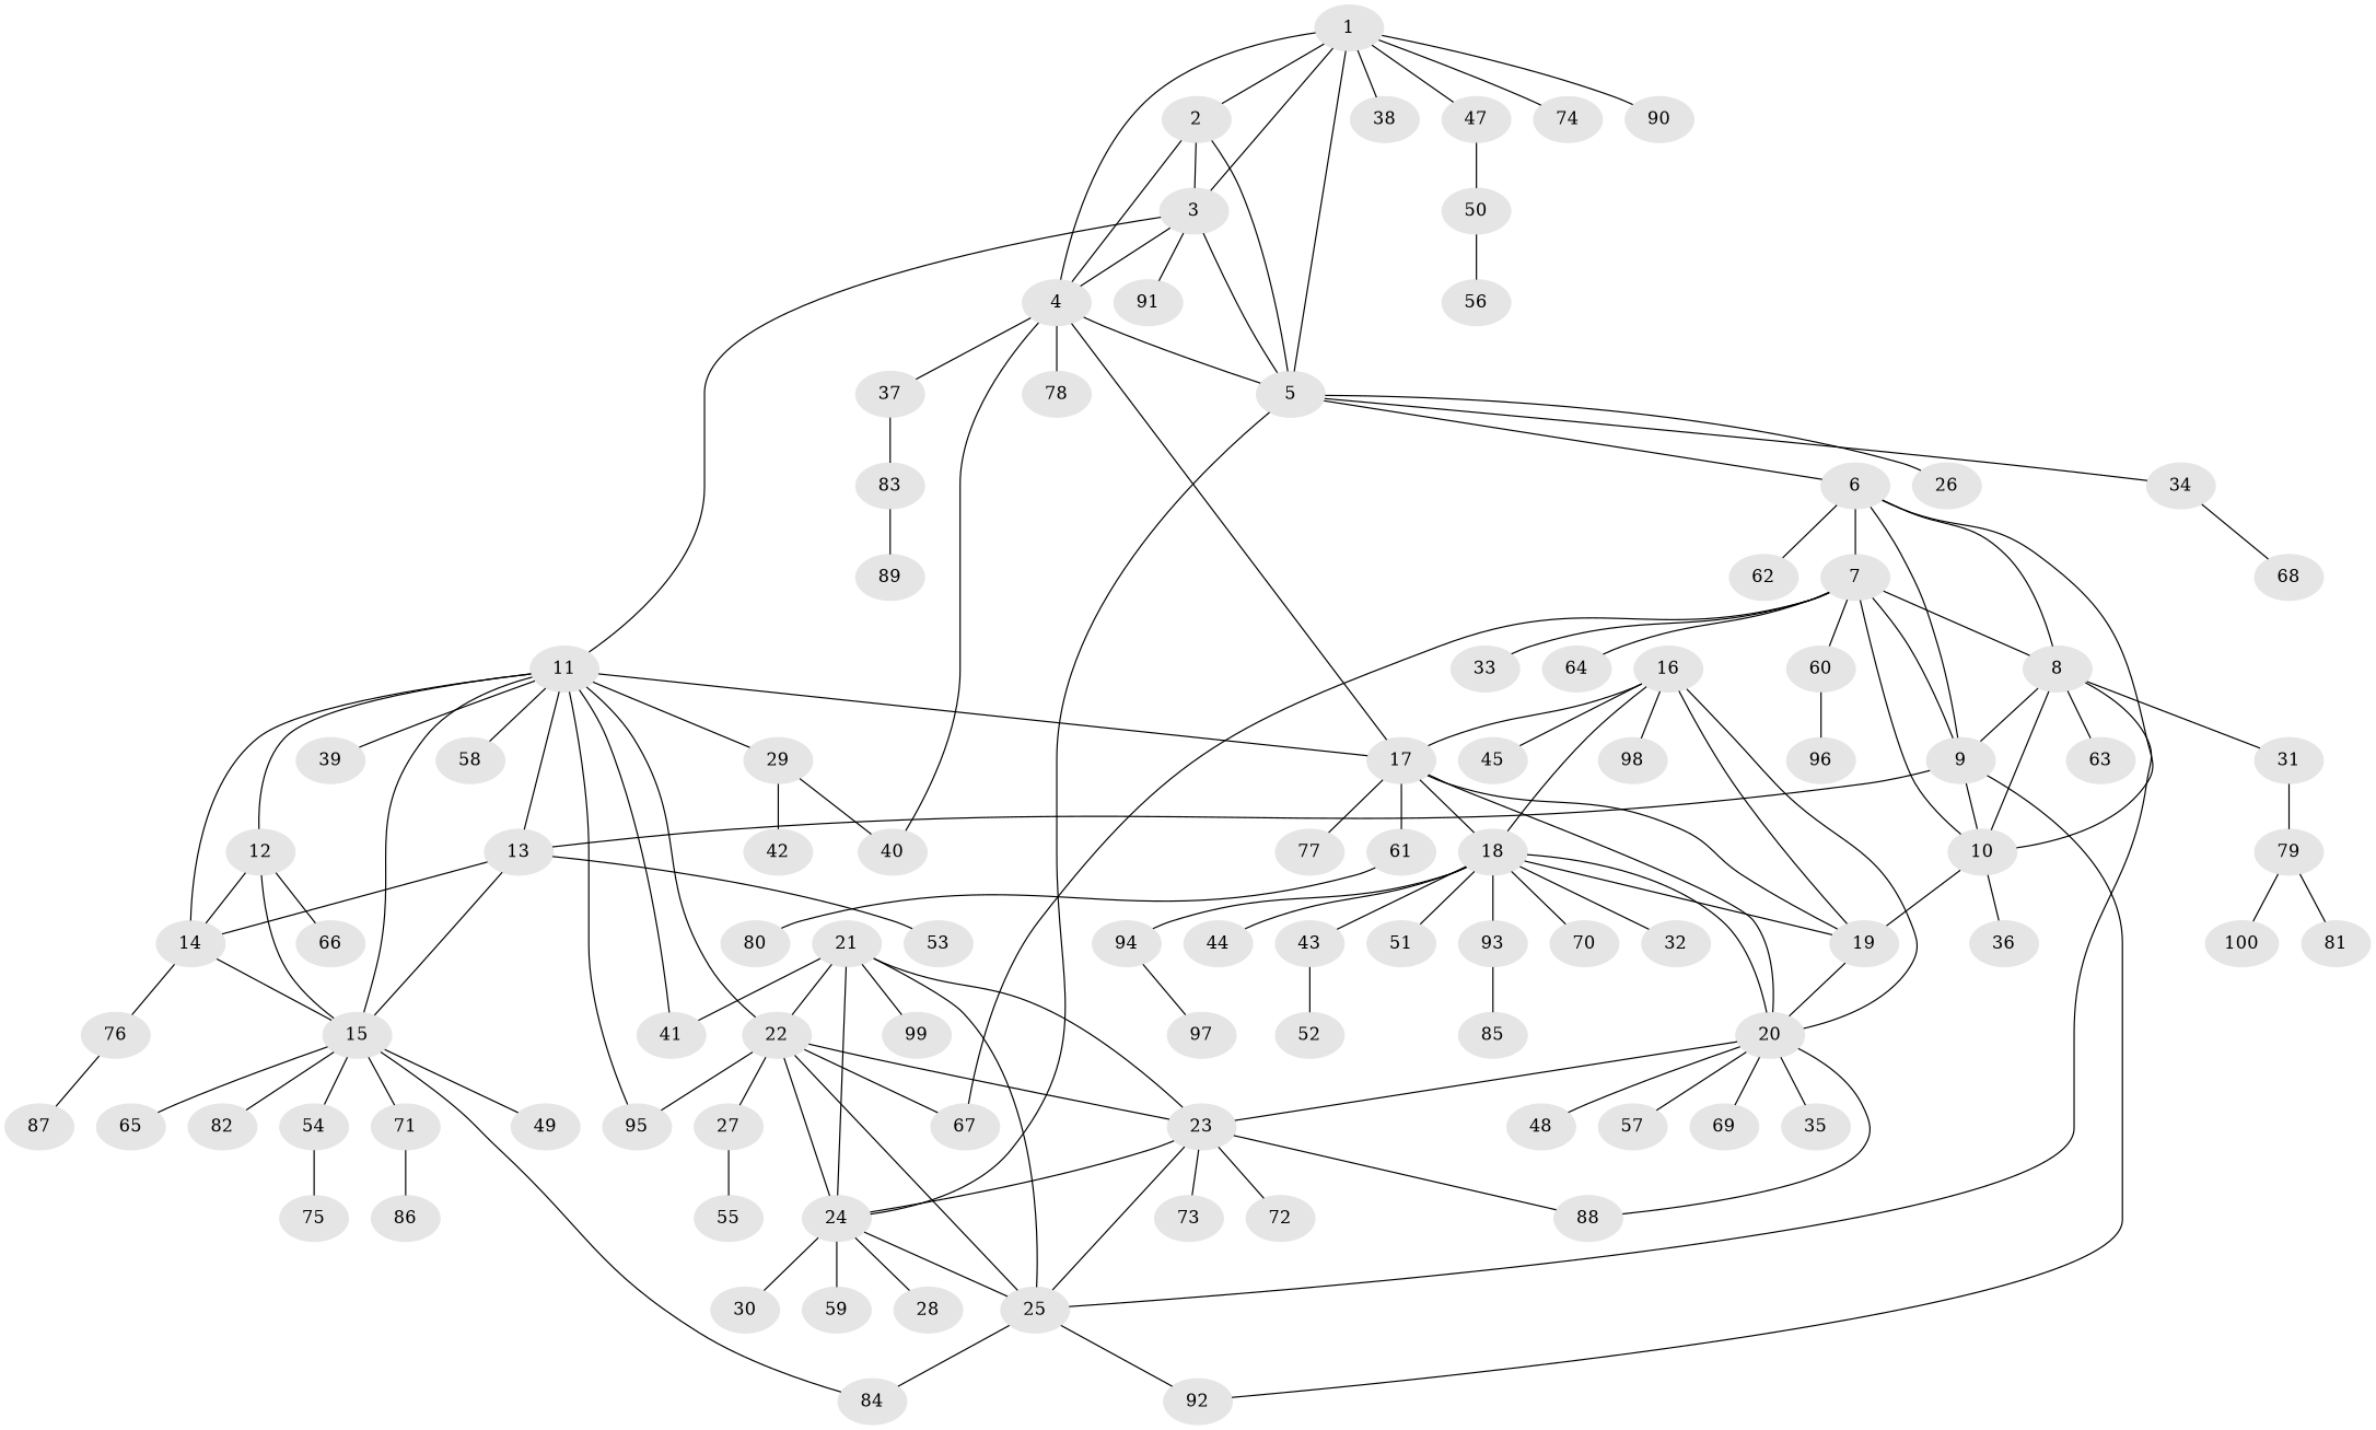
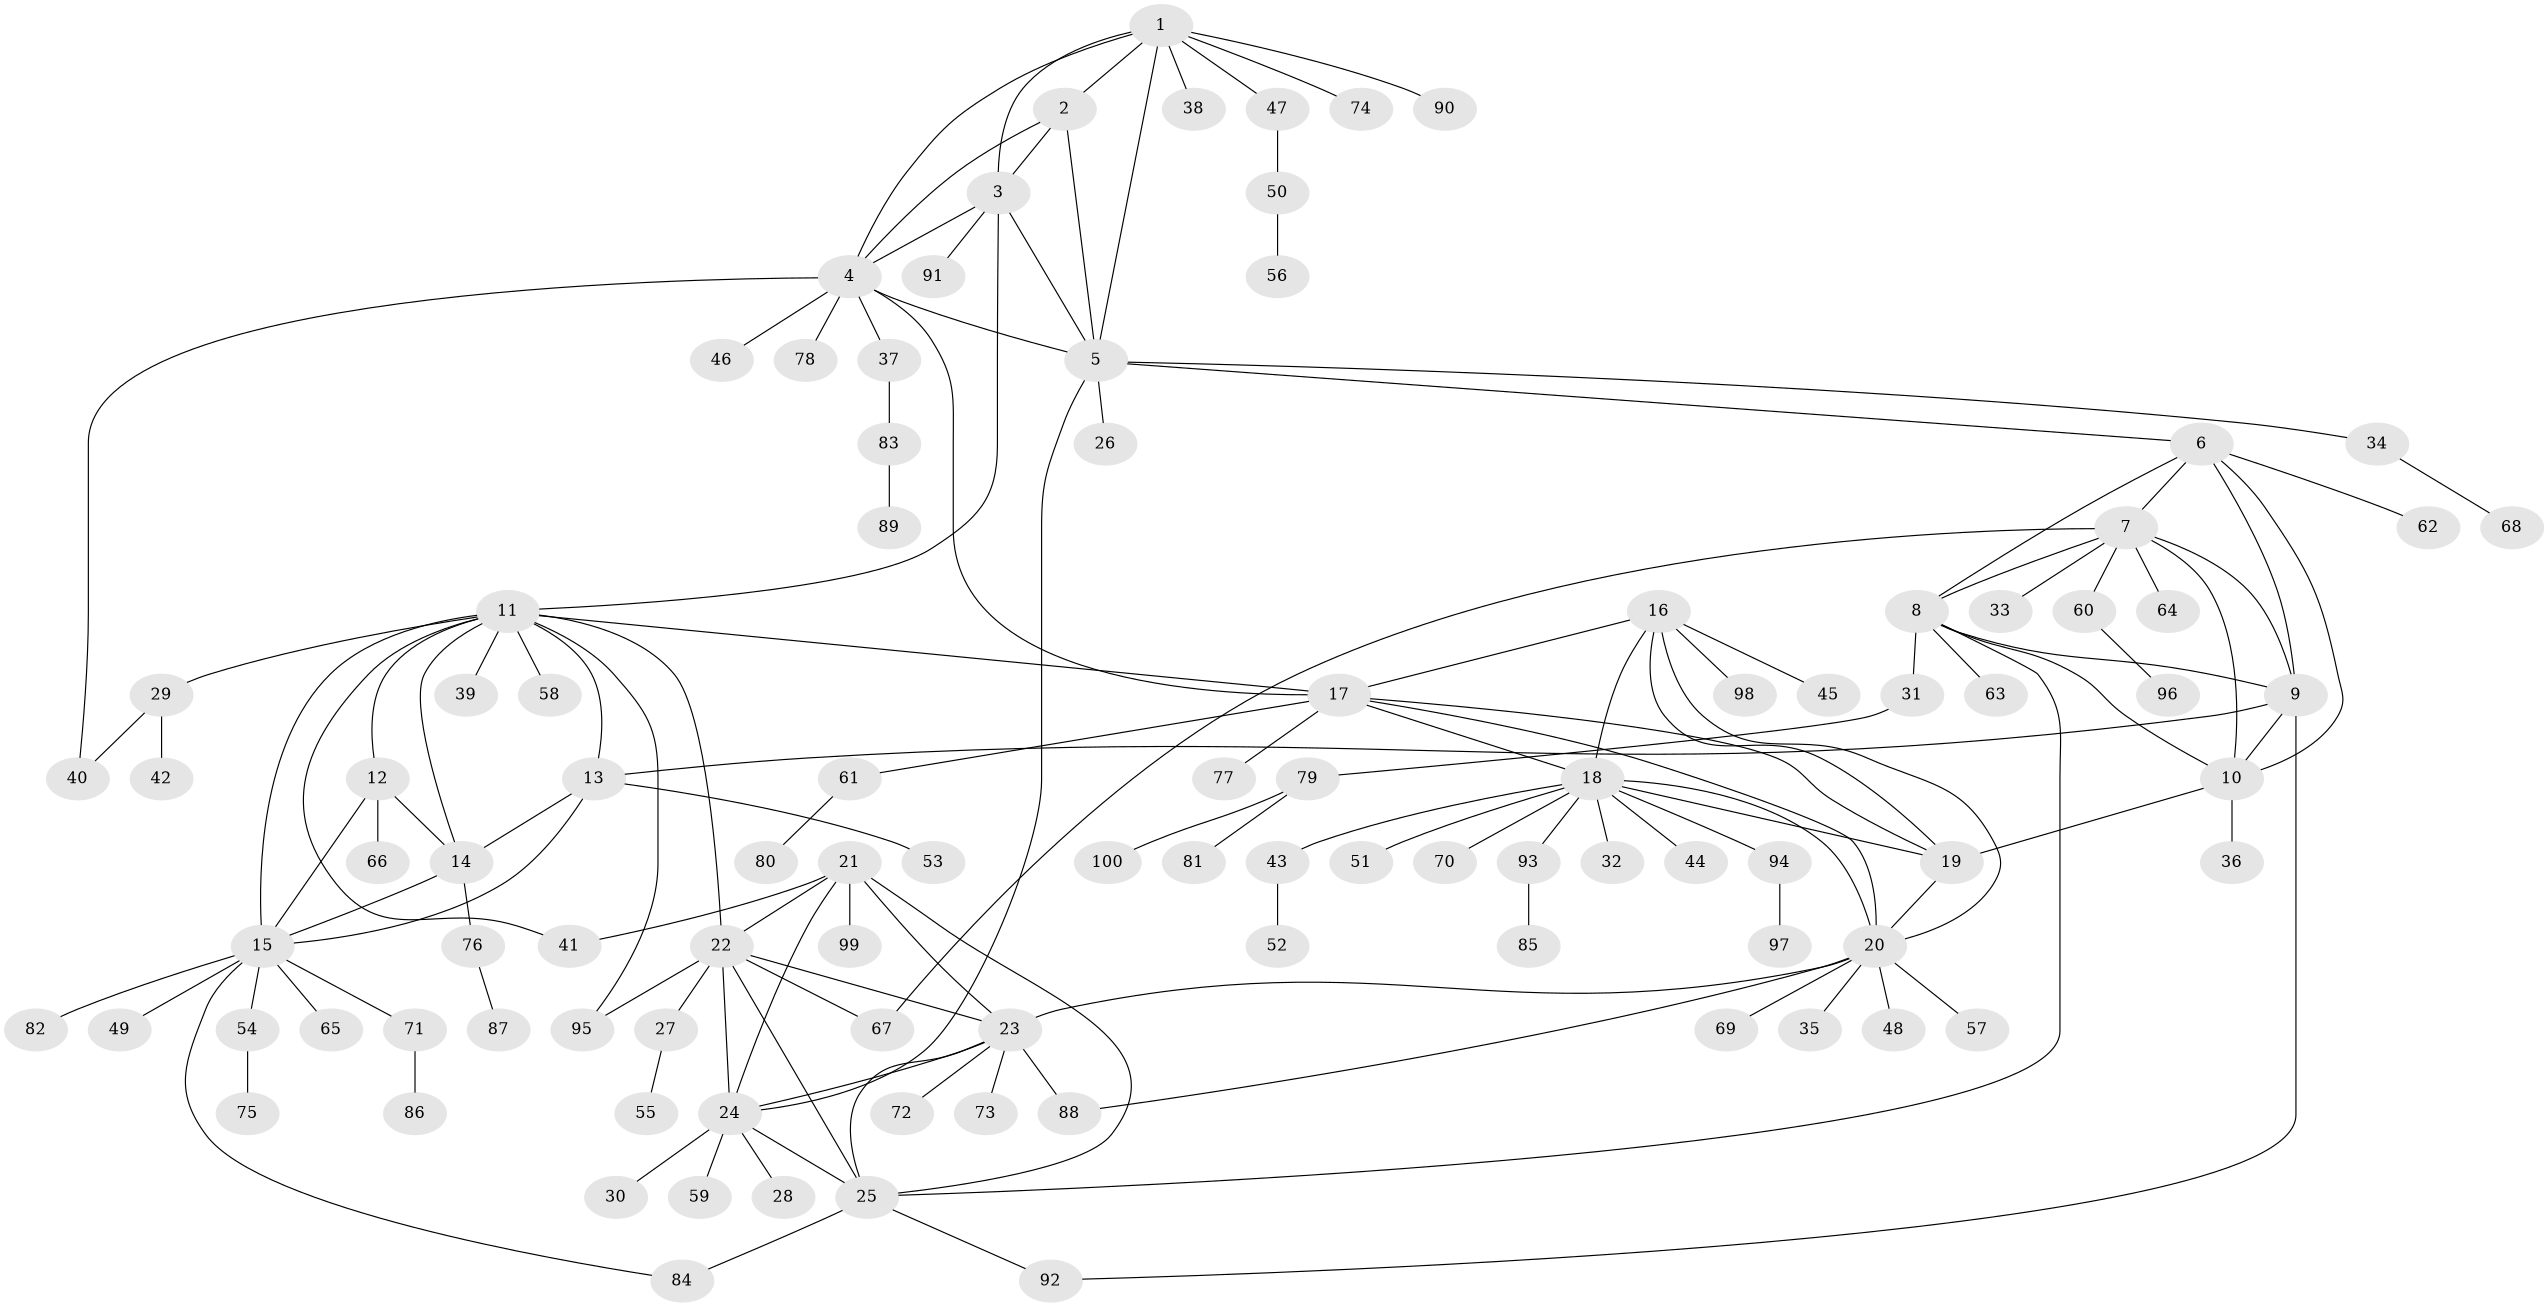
  graph {
    node [color=gray90 style=filled]
    1
    2
    3
    4
    5
    38
    47
    74
    90
    11
    91
    17
    37
    40
+   46
    78
    6
    24
    26
    34
    50
    13
    12
    14
    15
    22
    29
    39
    41
    58
    95
    19
    18
    20
    61
    77
    83
    7
    8
    9
    10
    62
    25
    28
    30
    59
    68
    33
    60
    64
    67
    31
    63
    92
    36
    96
    84
    79
    53
    66
    76
    49
    54
    65
    71
    82
    23
    27
    42
    87
    75
    86
    16
    45
    98
    32
    43
    44
    51
    70
    93
    94
    35
    48
    57
    69
    88
    80
    52
    85
    97
    72
    73
    21
    99
    55
    81
    100
    89
    56
    1 -- 2
    1 -- 3
    1 -- 4
    1 -- 5
    1 -- 38
    1 -- 47
    1 -- 74
    1 -- 90
    2 -- 3
    2 -- 4
    2 -- 5
    3 -- 4
    3 -- 5
    3 -- 11
    3 -- 91
    4 -- 5
    4 -- 17
    4 -- 37
    4 -- 40
+   4 -- 46
    4 -- 78
    5 -- 6
    5 -- 24
    5 -- 26
    5 -- 34
    47 -- 50
    11 -- 17
    11 -- 13
    11 -- 12
    11 -- 14
    11 -- 15
    11 -- 22
    11 -- 29
    11 -- 39
    11 -- 41
    11 -- 58
    11 -- 95
    17 -- 19
    17 -- 18
    17 -- 20
    17 -- 61
    17 -- 77
    37 -- 83
    6 -- 7
    6 -- 8
    6 -- 9
    6 -- 10
    6 -- 62
    24 -- 25
    24 -- 28
    24 -- 30
    24 -- 59
    34 -- 68
    50 -- 56
    13 -- 14
    13 -- 15
    13 -- 53
    12 -- 14
    12 -- 15
    12 -- 66
    14 -- 15
    14 -- 76
    15 -- 84
    15 -- 49
    15 -- 54
    15 -- 65
    15 -- 71
    15 -- 82
    22 -- 24
    22 -- 95
    22 -- 25
    22 -- 67
    22 -- 23
    22 -- 27
    29 -- 40
    29 -- 42
    19 -- 20
    18 -- 19
    18 -- 20
    18 -- 32
    18 -- 43
    18 -- 44
    18 -- 51
    18 -- 70
    18 -- 93
    18 -- 94
    20 -- 23
    20 -- 35
    20 -- 48
    20 -- 57
    20 -- 69
    20 -- 88
    61 -- 80
    83 -- 89
    7 -- 8
    7 -- 9
    7 -- 10
    7 -- 33
    7 -- 60
    7 -- 64
    7 -- 67
    8 -- 9
    8 -- 10
    8 -- 25
    8 -- 31
    8 -- 63
    9 -- 13
    9 -- 10
    9 -- 92
    10 -- 19
    10 -- 36
    25 -- 92
    25 -- 84
    60 -- 96
    31 -- 79
    79 -- 81
    79 -- 100
    76 -- 87
    54 -- 75
    71 -- 86
    23 -- 24
    23 -- 25
    23 -- 88
    23 -- 72
    23 -- 73
    27 -- 55
    16 -- 17
    16 -- 19
    16 -- 18
    16 -- 20
    16 -- 45
    16 -- 98
    43 -- 52
    93 -- 85
    94 -- 97
    21 -- 24
    21 -- 22
    21 -- 41
    21 -- 25
    21 -- 23
    21 -- 99
  }
